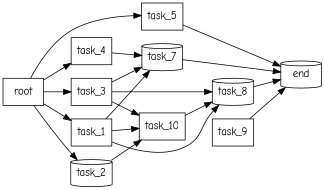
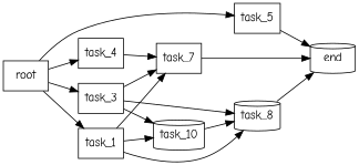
  digraph {
    fontname="Comic Neue"
    rankdir=LR
    node [fontname="Comic Neue" shape=box]
    edge [fontname="Comic Neue"]
    root
    task_1
-   task_2 [shape=cylinder]
    task_3
    task_4
    task_5
-   task_7 [shape=cylinder]
+   task_7
    task_8 [shape=cylinder]
-   task_10
+   task_10 [shape=cylinder]
    end [shape=cylinder]
-   task_9
    root -> task_1
-   root -> task_2
    root -> task_3
    root -> task_4
    root -> task_5
    task_1 -> task_7
    task_1 -> task_8
    task_1 -> task_10
-   task_2 -> task_10
    task_3 -> task_7
    task_3 -> task_8
    task_3 -> task_10
    task_4 -> task_7
    task_5 -> end
    task_7 -> end
    task_8 -> end
    task_10 -> task_8
-   task_9 -> end
  }
